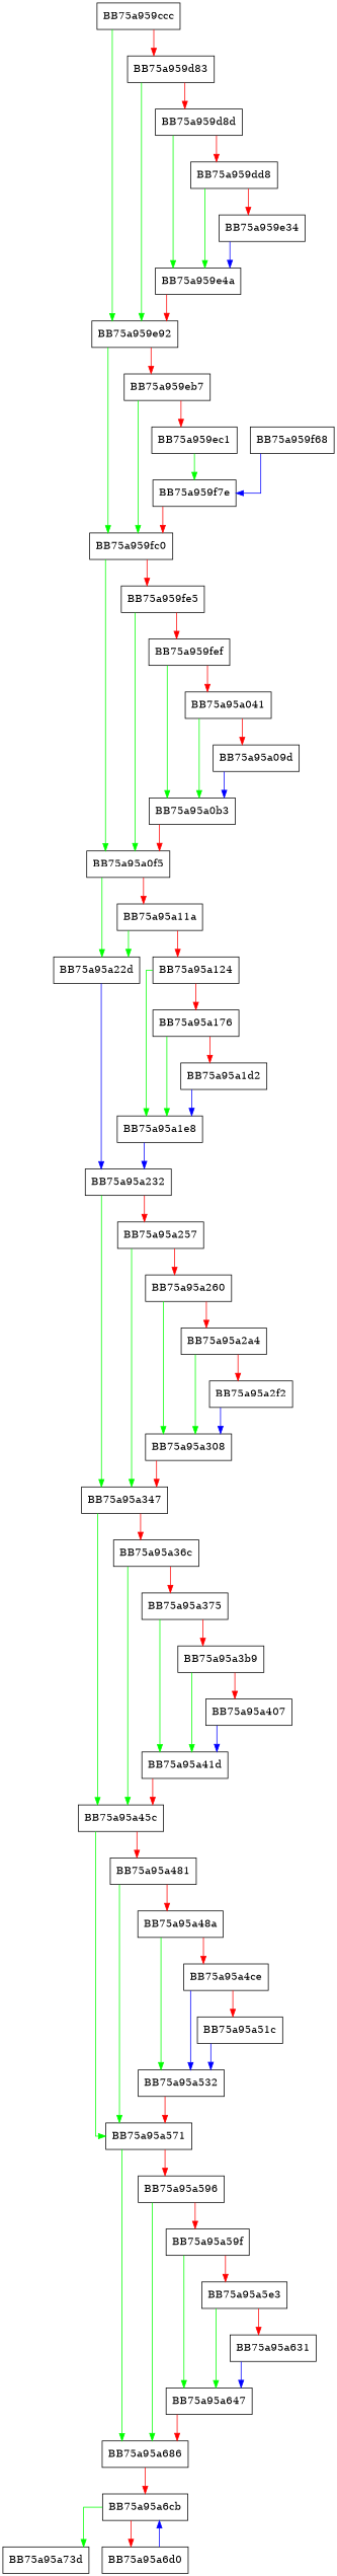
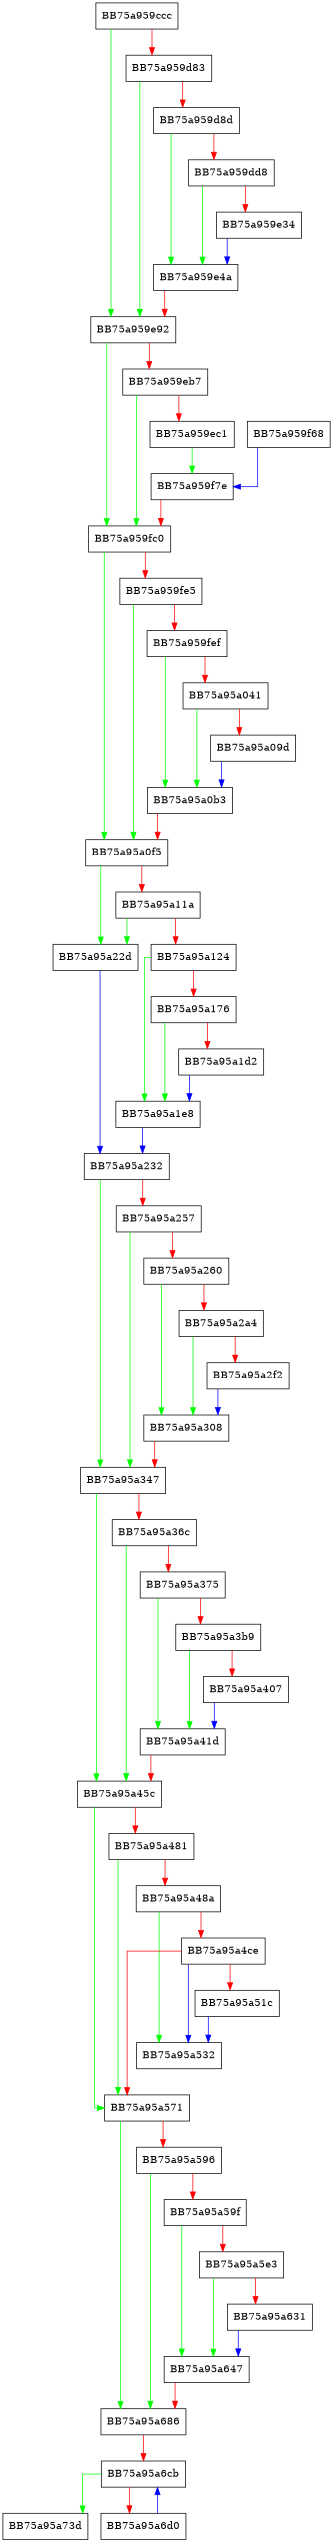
  digraph {
    fontname="DejaVu Serif"
    splines=ortho
    node [fontname="DejaVu Serif" shape=box]
    edge [color=red fontname="DejaVu Serif"]
    BB75a959ccc
    BB75a959e92
    BB75a959d83
    BB75a959fc0
    BB75a959eb7
    BB75a959d8d
    BB75a95a0f5
    BB75a959fe5
    BB75a959ec1
    BB75a959e4a
    BB75a959dd8
    BB75a959e34
    BB75a95a22d
    BB75a95a11a
    BB75a959fef
    BB75a959f7e
    BB75a959f68
    BB75a95a232
    BB75a95a124
    BB75a95a0b3
    BB75a95a041
    BB75a95a09d
    BB75a95a347
    BB75a95a257
    BB75a95a1e8
    BB75a95a176
    BB75a95a1d2
    BB75a95a45c
    BB75a95a36c
    BB75a95a260
    BB75a95a571
    BB75a95a481
    BB75a95a375
    BB75a95a308
    BB75a95a2a4
    BB75a95a2f2
    BB75a95a686
    BB75a95a596
    BB75a95a48a
    BB75a95a41d
    BB75a95a3b9
    BB75a95a407
    BB75a95a6cb
    BB75a95a59f
    BB75a95a532
    BB75a95a4ce
    BB75a95a51c
    BB75a95a73d
    BB75a95a6d0
    BB75a95a647
    BB75a95a5e3
    BB75a95a631
    BB75a959ccc -> BB75a959e92 [color=green]
    BB75a959ccc -> BB75a959d83
    BB75a959e92 -> BB75a959fc0 [color=green]
    BB75a959e92 -> BB75a959eb7
    BB75a959d83 -> BB75a959e92 [color=green]
    BB75a959d83 -> BB75a959d8d
    BB75a959fc0 -> BB75a95a0f5 [color=green]
    BB75a959fc0 -> BB75a959fe5
    BB75a959eb7 -> BB75a959fc0 [color=green]
    BB75a959eb7 -> BB75a959ec1
    BB75a959d8d -> BB75a959e4a [color=green]
    BB75a959d8d -> BB75a959dd8
    BB75a95a0f5 -> BB75a95a22d [color=green]
    BB75a95a0f5 -> BB75a95a11a
    BB75a959fe5 -> BB75a95a0f5 [color=green]
    BB75a959fe5 -> BB75a959fef
    BB75a959ec1 -> BB75a959f7e [color=green]
    BB75a959e4a -> BB75a959e92
    BB75a959dd8 -> BB75a959e4a [color=green]
    BB75a959dd8 -> BB75a959e34
    BB75a959e34 -> BB75a959e4a [color=blue]
    BB75a95a22d -> BB75a95a232 [color=blue]
    BB75a95a11a -> BB75a95a22d [color=green]
    BB75a95a11a -> BB75a95a124
    BB75a959fef -> BB75a95a0b3 [color=green]
    BB75a959fef -> BB75a95a041
    BB75a959f7e -> BB75a959fc0
    BB75a959f68 -> BB75a959f7e [color=blue]
    BB75a95a232 -> BB75a95a347 [color=green]
    BB75a95a232 -> BB75a95a257
    BB75a95a124 -> BB75a95a1e8 [color=green]
    BB75a95a124 -> BB75a95a176
    BB75a95a0b3 -> BB75a95a0f5
    BB75a95a041 -> BB75a95a0b3 [color=green]
    BB75a95a041 -> BB75a95a09d
    BB75a95a09d -> BB75a95a0b3 [color=blue]
    BB75a95a347 -> BB75a95a45c [color=green]
    BB75a95a347 -> BB75a95a36c
    BB75a95a257 -> BB75a95a347 [color=green]
    BB75a95a257 -> BB75a95a260
    BB75a95a1e8 -> BB75a95a232 [color=blue]
    BB75a95a176 -> BB75a95a1e8 [color=green]
    BB75a95a176 -> BB75a95a1d2
    BB75a95a1d2 -> BB75a95a1e8 [color=blue]
    BB75a95a45c -> BB75a95a571 [color=green]
    BB75a95a45c -> BB75a95a481
    BB75a95a36c -> BB75a95a45c [color=green]
    BB75a95a36c -> BB75a95a375
    BB75a95a260 -> BB75a95a308 [color=green]
    BB75a95a260 -> BB75a95a2a4
    BB75a95a571 -> BB75a95a686 [color=green]
    BB75a95a571 -> BB75a95a596
    BB75a95a481 -> BB75a95a571 [color=green]
    BB75a95a481 -> BB75a95a48a
    BB75a95a375 -> BB75a95a41d [color=green]
    BB75a95a375 -> BB75a95a3b9
    BB75a95a308 -> BB75a95a347
    BB75a95a2a4 -> BB75a95a308 [color=green]
    BB75a95a2a4 -> BB75a95a2f2
    BB75a95a2f2 -> BB75a95a308 [color=blue]
    BB75a95a686 -> BB75a95a6cb
    BB75a95a596 -> BB75a95a686 [color=green]
    BB75a95a596 -> BB75a95a59f
    BB75a95a48a -> BB75a95a532 [color=green]
    BB75a95a48a -> BB75a95a4ce
    BB75a95a41d -> BB75a95a45c
    BB75a95a3b9 -> BB75a95a41d [color=green]
    BB75a95a3b9 -> BB75a95a407
    BB75a95a407 -> BB75a95a41d [color=blue]
    BB75a95a6cb -> BB75a95a73d [color=green]
    BB75a95a6cb -> BB75a95a6d0
    BB75a95a59f -> BB75a95a647 [color=green]
    BB75a95a59f -> BB75a95a5e3
-   BB75a95a532 -> BB75a95a571
+   BB75a95a4ce -> BB75a95a571
    BB75a95a4ce -> BB75a95a532 [color=blue]
    BB75a95a4ce -> BB75a95a51c
    BB75a95a51c -> BB75a95a532 [color=blue]
    BB75a95a6d0 -> BB75a95a6cb [color=blue]
    BB75a95a647 -> BB75a95a686
    BB75a95a5e3 -> BB75a95a647 [color=green]
    BB75a95a5e3 -> BB75a95a631
    BB75a95a631 -> BB75a95a647 [color=blue]
  }
